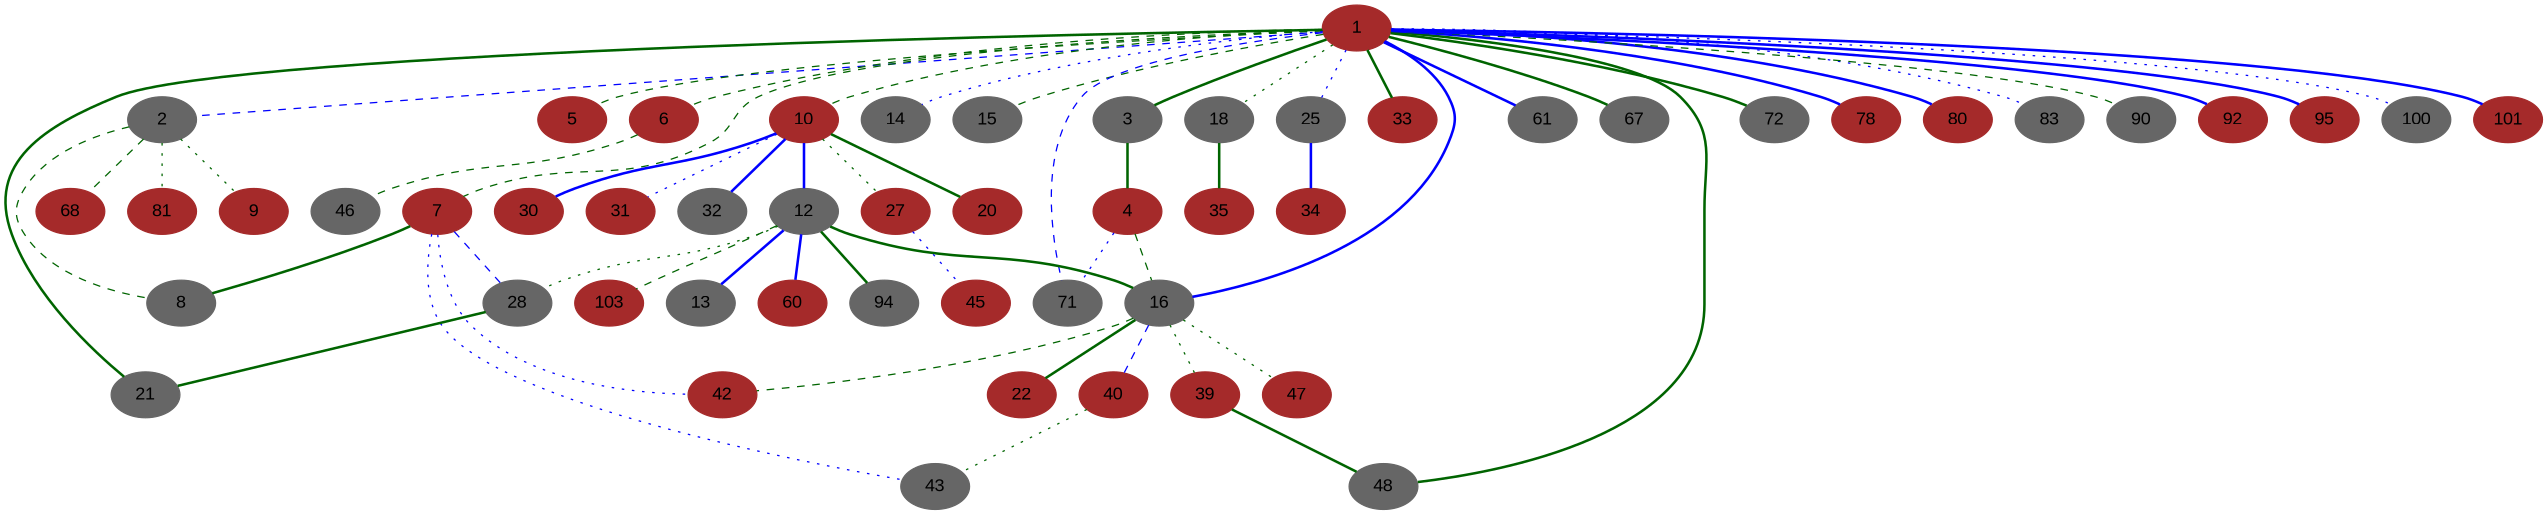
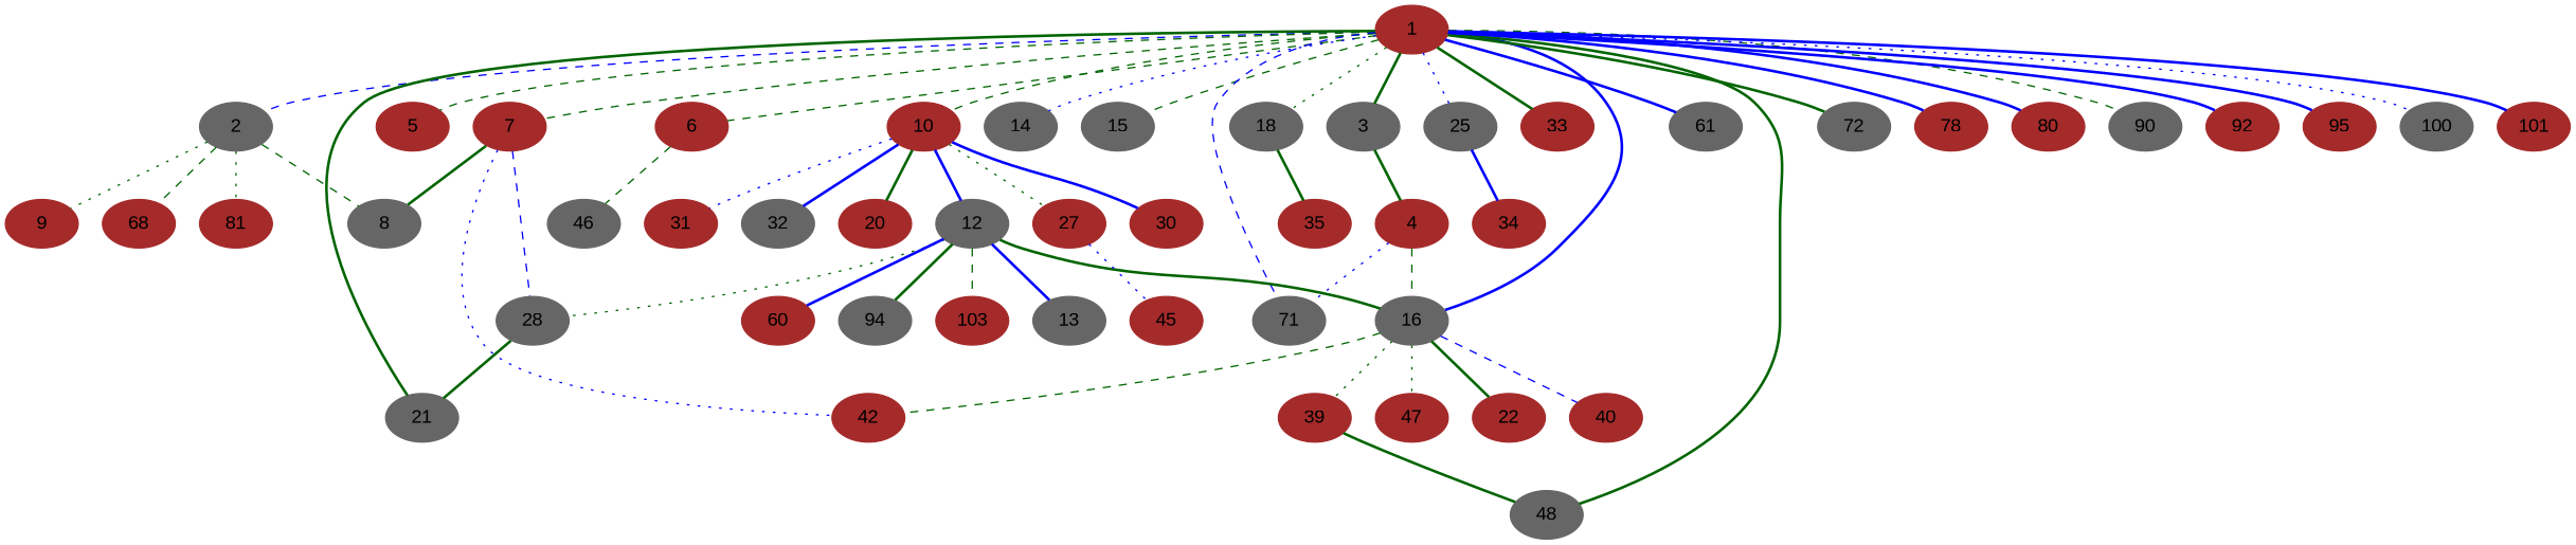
  graph {
    fontname="Liberation Sans"
    node [color=brown fontname="Liberation Sans" style=filled]
    edge [color=darkgreen fontname="Liberation Sans" style=bold]
    2 [color=gray40]
    1
    3 [color=gray40 super="+105"]
    5
    6 [super="+36"]
    7 [super="+54+89+26"]
    10 [super="+24+17+65+85+86+74+53+11"]
    14 [color=gray40]
    15 [color=gray40]
    16 [color=gray40 super="+41+93+19"]
    18 [color=gray40 super="+70"]
    21 [color=gray40 super="+75+79"]
    25 [color=gray40 super="+55"]
    33 [super="+51"]
    48 [color=gray40 super="+50"]
    61 [color=gray40]
-   67 [color=gray40]
    71 [color=gray40]
    72 [color=gray40]
    78 [super="+99"]
    80
-   83 [color=gray40]
    90 [color=gray40]
    92
    95
    100 [color=gray40]
    101
    8 [color=gray40]
    9
    68
    81
    4
    46 [color=gray40]
    28 [color=gray40 super="+64"]
    42 [super="+98"]
-   43 [color=gray40 super="+104"]
    12 [color=gray40]
    20
    27 [super="+29+77+56"]
    30
    31 [super="+37"]
    32 [color=gray40 super="+52+38"]
    22
    39 [super="+49"]
    40 [super="+57+44"]
    47 [super="+88"]
    35
    34
    13 [color=gray40]
    60
    94 [color=gray40]
    103
    45
    2 -- 8 [style=dashed]
    2 -- 9 [style=dotted]
    2 -- 68 [style=dashed]
    2 -- 81 [style=dotted]
    1 -- 2 [color=blue style=dashed]
    1 -- 3 [weight=2]
    1 -- 5 [style=dashed]
    1 -- 6 [style=dashed]
    1 -- 7 [style=dashed]
    1 -- 10 [style=dashed]
    1 -- 14 [color=blue style=dotted]
    1 -- 15 [style=dashed]
    1 -- 16 [color=blue]
    1 -- 18 [style=dotted weight=2]
    1 -- 21
    1 -- 25 [color=blue style=dotted]
    1 -- 33
    1 -- 48
    1 -- 61 [color=blue]
-   1 -- 67
    1 -- 71 [color=blue style=dashed]
    1 -- 72
    1 -- 78 [color=blue]
    1 -- 80 [color=blue]
-   1 -- 83 [color=blue style=dotted]
    1 -- 90 [style=dashed]
    1 -- 92 [color=blue]
    1 -- 95 [color=blue]
    1 -- 100 [color=blue style=dotted]
    1 -- 101 [color=blue]
    3 -- 4
    6 -- 46 [style=dashed]
    7 -- 8
    7 -- 28 [color=blue style=dashed]
    7 -- 42 [color=blue style=dotted]
-   7 -- 43 [color=blue style=dotted]
    10 -- 12 [color=blue]
    10 -- 20
    10 -- 27 [style=dotted]
    10 -- 30 [color=blue]
    10 -- 31 [color=blue style=dotted]
    10 -- 32 [color=blue]
    16 -- 42 [style=dashed]
    16 -- 22
    16 -- 39 [style=dotted]
    16 -- 40 [color=blue style=dashed]
    16 -- 47 [style=dotted]
    18 -- 35
    25 -- 34 [color=blue]
    4 -- 16 [style=dashed]
    4 -- 71 [color=blue style=dotted]
    28 -- 21
    12 -- 16
    12 -- 28 [style=dotted]
    12 -- 13 [color=blue]
    12 -- 60 [color=blue]
    12 -- 94
    12 -- 103 [style=dashed]
    27 -- 45 [color=blue style=dotted]
    39 -- 48
-   40 -- 43 [style=dotted]
  }
